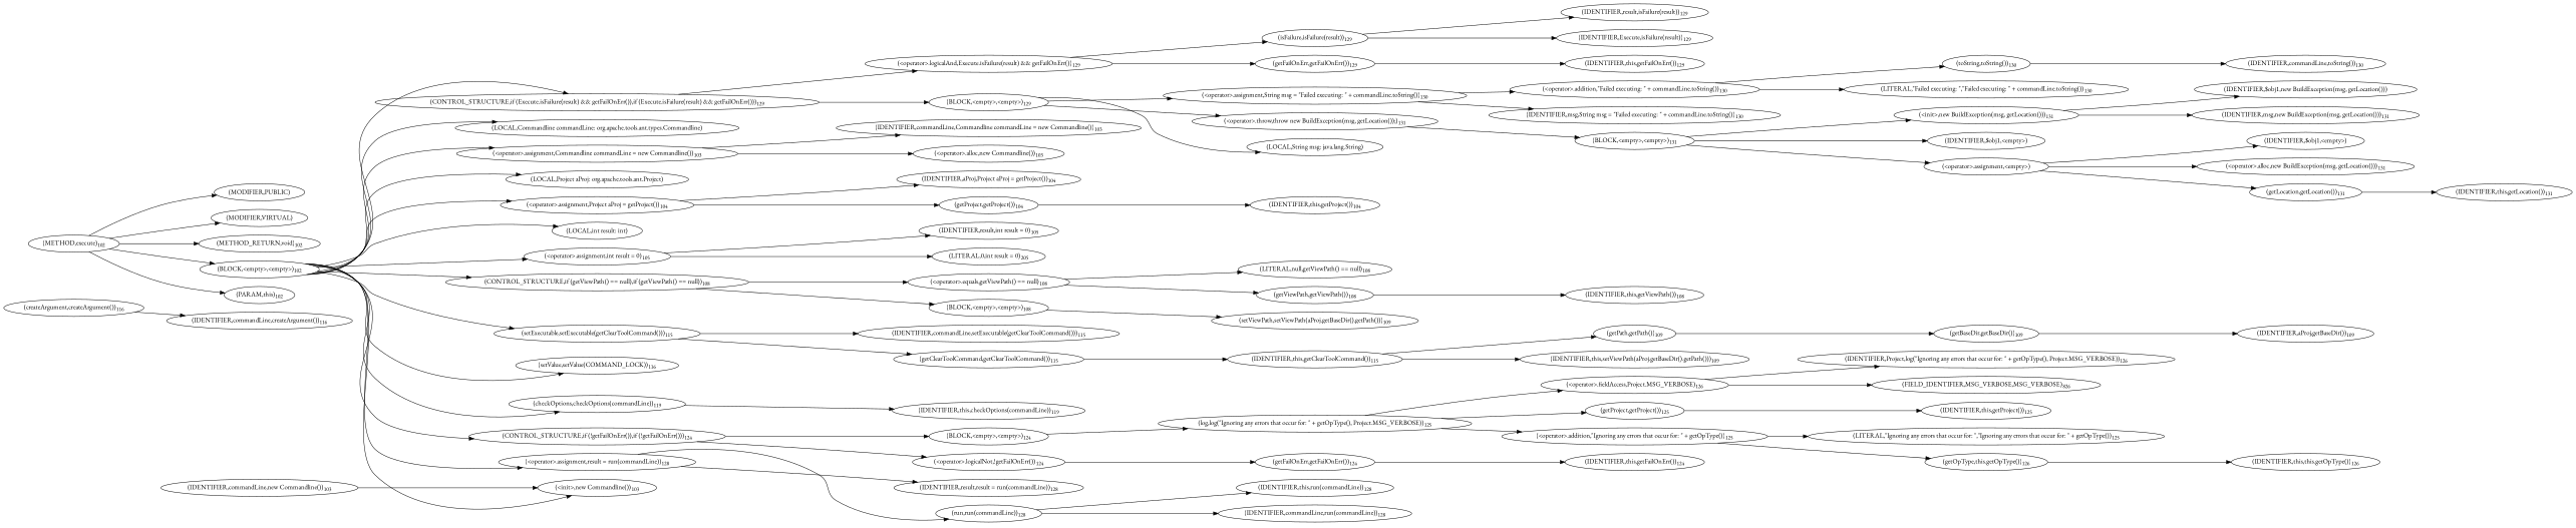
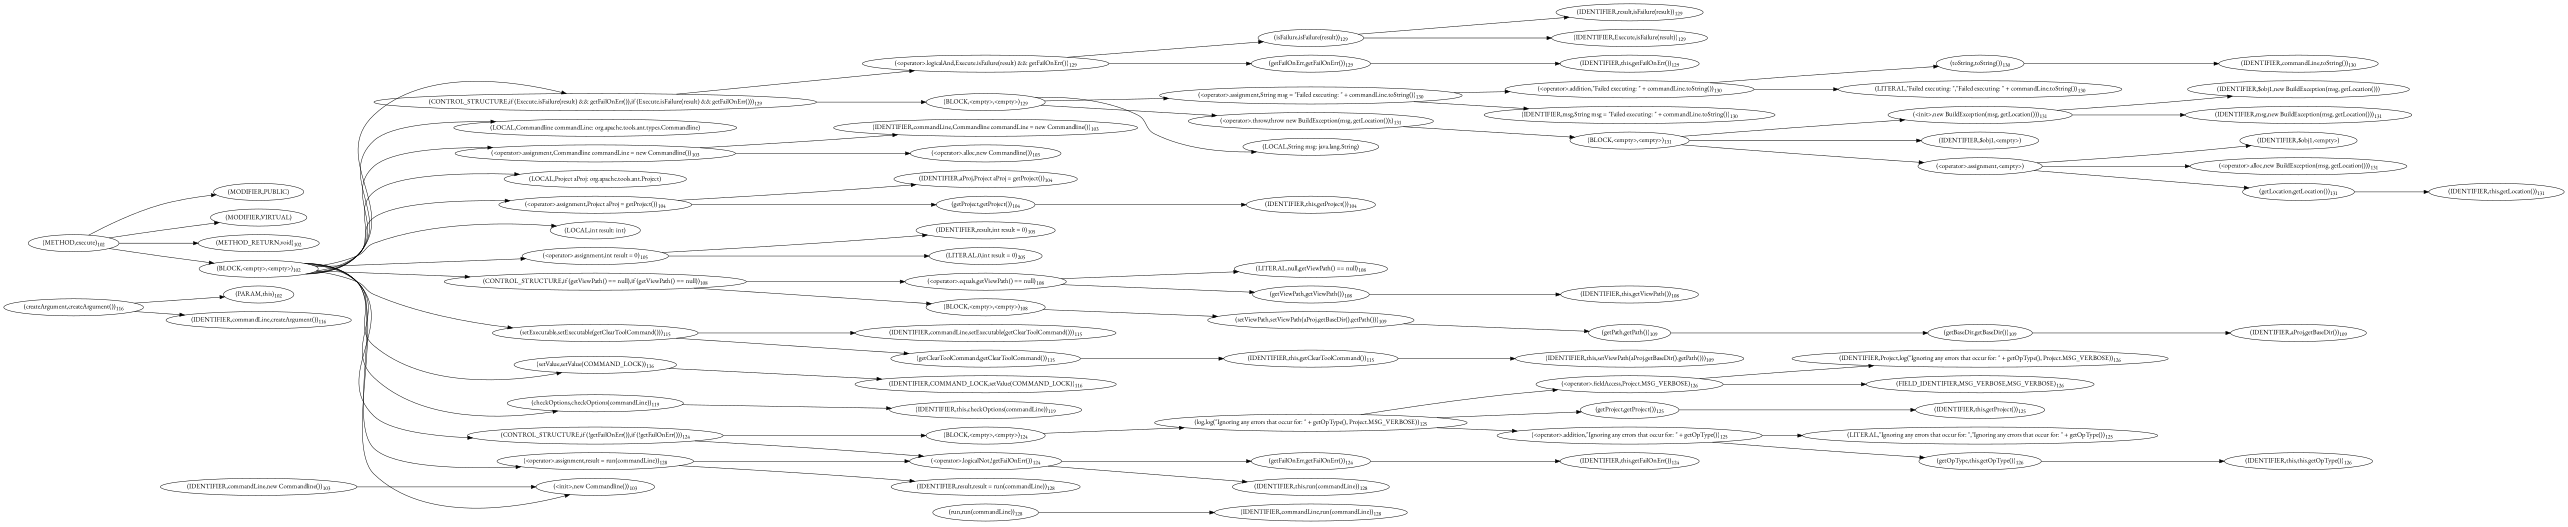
  digraph {
    fontname="EB Garamond"
    rankdir=LR
    node [fontname="EB Garamond"]
    edge [fontname="EB Garamond"]
    n1 [label=<(METHOD,execute)<SUB>102</SUB>>]
    n2 [label=<(PARAM,this)<SUB>102</SUB>>]
    n3 [label=<(BLOCK,&lt;empty&gt;,&lt;empty&gt;)<SUB>102</SUB>>]
    n4 [label=<(MODIFIER,PUBLIC)>]
    n5 [label=<(MODIFIER,VIRTUAL)>]
    n6 [label=<(METHOD_RETURN,void)<SUB>102</SUB>>]
    n7 [label=<(LOCAL,Commandline commandLine: org.apache.tools.ant.types.Commandline)>]
    n8 [label=<(&lt;operator&gt;.assignment,Commandline commandLine = new Commandline())<SUB>103</SUB>>]
    n9 [label=<(&lt;init&gt;,new Commandline())<SUB>103</SUB>>]
    n10 [label=<(LOCAL,Project aProj: org.apache.tools.ant.Project)>]
    n11 [label=<(&lt;operator&gt;.assignment,Project aProj = getProject())<SUB>104</SUB>>]
    n12 [label=<(LOCAL,int result: int)>]
    n13 [label=<(&lt;operator&gt;.assignment,int result = 0)<SUB>105</SUB>>]
    n14 [label=<(CONTROL_STRUCTURE,if (getViewPath() == null),if (getViewPath() == null))<SUB>108</SUB>>]
    n15 [label=<(setExecutable,setExecutable(getClearToolCommand()))<SUB>115</SUB>>]
    n16 [label=<(setValue,setValue(COMMAND_LOCK))<SUB>116</SUB>>]
    n17 [label=<(checkOptions,checkOptions(commandLine))<SUB>119</SUB>>]
    n18 [label=<(CONTROL_STRUCTURE,if (!getFailOnErr()),if (!getFailOnErr()))<SUB>124</SUB>>]
    n19 [label=<(&lt;operator&gt;.assignment,result = run(commandLine))<SUB>128</SUB>>]
    n20 [label=<(CONTROL_STRUCTURE,if (Execute.isFailure(result) &amp;&amp; getFailOnErr()),if (Execute.isFailure(result) &amp;&amp; getFailOnErr()))<SUB>129</SUB>>]
    n21 [label=<(IDENTIFIER,commandLine,Commandline commandLine = new Commandline())<SUB>103</SUB>>]
    n22 [label=<(&lt;operator&gt;.alloc,new Commandline())<SUB>103</SUB>>]
    n23 [label=<(IDENTIFIER,aProj,Project aProj = getProject())<SUB>104</SUB>>]
    n24 [label=<(getProject,getProject())<SUB>104</SUB>>]
    n25 [label=<(IDENTIFIER,result,int result = 0)<SUB>105</SUB>>]
    n26 [label=<(LITERAL,0,int result = 0)<SUB>205</SUB>>]
    n27 [label=<(&lt;operator&gt;.equals,getViewPath() == null)<SUB>108</SUB>>]
    n28 [label=<(BLOCK,&lt;empty&gt;,&lt;empty&gt;)<SUB>108</SUB>>]
    n29 [label=<(IDENTIFIER,commandLine,setExecutable(getClearToolCommand()))<SUB>115</SUB>>]
    n30 [label=<(getClearToolCommand,getClearToolCommand())<SUB>115</SUB>>]
+   n31 [label=<(IDENTIFIER,COMMAND_LOCK,setValue(COMMAND_LOCK))<SUB>116</SUB>>]
    n32 [label=<(IDENTIFIER,this,checkOptions(commandLine))<SUB>119</SUB>>]
    n33 [label=<(&lt;operator&gt;.logicalNot,!getFailOnErr())<SUB>124</SUB>>]
    n34 [label=<(BLOCK,&lt;empty&gt;,&lt;empty&gt;)<SUB>124</SUB>>]
    n35 [label=<(IDENTIFIER,result,result = run(commandLine))<SUB>128</SUB>>]
    n36 [label=<(run,run(commandLine))<SUB>128</SUB>>]
    n37 [label=<(&lt;operator&gt;.logicalAnd,Execute.isFailure(result) &amp;&amp; getFailOnErr())<SUB>129</SUB>>]
    n38 [label=<(BLOCK,&lt;empty&gt;,&lt;empty&gt;)<SUB>129</SUB>>]
    n39 [label=<(IDENTIFIER,commandLine,new Commandline())<SUB>103</SUB>>]
    n40 [label=<(IDENTIFIER,this,getProject())<SUB>104</SUB>>]
    n41 [label=<(getViewPath,getViewPath())<SUB>108</SUB>>]
    n42 [label=<(LITERAL,null,getViewPath() == null)<SUB>108</SUB>>]
    n43 [label=<(setViewPath,setViewPath(aProj.getBaseDir().getPath()))<SUB>109</SUB>>]
    n44 [label=<(IDENTIFIER,this,getViewPath())<SUB>108</SUB>>]
    n45 [label=<(getPath,getPath())<SUB>109</SUB>>]
    n46 [label=<(IDENTIFIER,this,setViewPath(aProj.getBaseDir().getPath()))<SUB>109</SUB>>]
    n47 [label=<(getBaseDir,getBaseDir())<SUB>109</SUB>>]
    n48 [label=<(IDENTIFIER,aProj,getBaseDir())<SUB>109</SUB>>]
    n49 [label=<(IDENTIFIER,this,getClearToolCommand())<SUB>115</SUB>>]
    n50 [label=<(createArgument,createArgument())<SUB>116</SUB>>]
    n51 [label=<(IDENTIFIER,commandLine,createArgument())<SUB>116</SUB>>]
    n52 [label=<(getFailOnErr,getFailOnErr())<SUB>124</SUB>>]
    n53 [label=<(log,log(&quot;Ignoring any errors that occur for: &quot; + getOpType(), Project.MSG_VERBOSE))<SUB>125</SUB>>]
    n54 [label=<(IDENTIFIER,this,getFailOnErr())<SUB>124</SUB>>]
    n55 [label=<(getProject,getProject())<SUB>125</SUB>>]
    n56 [label=<(&lt;operator&gt;.addition,&quot;Ignoring any errors that occur for: &quot; + getOpType())<SUB>125</SUB>>]
    n57 [label=<(&lt;operator&gt;.fieldAccess,Project.MSG_VERBOSE)<SUB>126</SUB>>]
    n58 [label=<(IDENTIFIER,this,getProject())<SUB>125</SUB>>]
    n59 [label=<(LITERAL,&quot;Ignoring any errors that occur for: &quot;,&quot;Ignoring any errors that occur for: &quot; + getOpType())<SUB>125</SUB>>]
    n60 [label=<(getOpType,this.getOpType())<SUB>126</SUB>>]
    n61 [label=<(IDENTIFIER,Project,log(&quot;Ignoring any errors that occur for: &quot; + getOpType(), Project.MSG_VERBOSE))<SUB>126</SUB>>]
-   n62 [label=<(FIELD_IDENTIFIER,MSG_VERBOSE,MSG_VERBOSE)<SUB>826</SUB>>]
+   n62 [label=<(FIELD_IDENTIFIER,MSG_VERBOSE,MSG_VERBOSE)<SUB>126</SUB>>]
    n63 [label=<(IDENTIFIER,this,this.getOpType())<SUB>126</SUB>>]
    n64 [label=<(IDENTIFIER,this,run(commandLine))<SUB>128</SUB>>]
    n65 [label=<(IDENTIFIER,commandLine,run(commandLine))<SUB>128</SUB>>]
    n66 [label=<(isFailure,isFailure(result))<SUB>129</SUB>>]
    n67 [label=<(getFailOnErr,getFailOnErr())<SUB>129</SUB>>]
    n68 [label=<(LOCAL,String msg: java.lang.String)>]
    n69 [label=<(&lt;operator&gt;.assignment,String msg = &quot;Failed executing: &quot; + commandLine.toString())<SUB>130</SUB>>]
    n70 [label=<(&lt;operator&gt;.throw,throw new BuildException(msg, getLocation());)<SUB>131</SUB>>]
    n71 [label=<(IDENTIFIER,Execute,isFailure(result))<SUB>129</SUB>>]
    n72 [label=<(IDENTIFIER,result,isFailure(result))<SUB>129</SUB>>]
    n73 [label=<(IDENTIFIER,this,getFailOnErr())<SUB>129</SUB>>]
    n74 [label=<(IDENTIFIER,msg,String msg = &quot;Failed executing: &quot; + commandLine.toString())<SUB>130</SUB>>]
    n75 [label=<(&lt;operator&gt;.addition,&quot;Failed executing: &quot; + commandLine.toString())<SUB>130</SUB>>]
    n76 [label=<(BLOCK,&lt;empty&gt;,&lt;empty&gt;)<SUB>131</SUB>>]
    n77 [label=<(LITERAL,&quot;Failed executing: &quot;,&quot;Failed executing: &quot; + commandLine.toString())<SUB>130</SUB>>]
    n78 [label=<(toString,toString())<SUB>130</SUB>>]
    n79 [label=<(IDENTIFIER,commandLine,toString())<SUB>130</SUB>>]
    n80 [label=<(&lt;operator&gt;.assignment,&lt;empty&gt;)>]
    n81 [label=<(&lt;init&gt;,new BuildException(msg, getLocation()))<SUB>131</SUB>>]
    n82 [label=<(IDENTIFIER,$obj1,&lt;empty&gt;)>]
    n83 [label=<(IDENTIFIER,$obj1,&lt;empty&gt;)>]
    n84 [label=<(&lt;operator&gt;.alloc,new BuildException(msg, getLocation()))<SUB>131</SUB>>]
    n85 [label=<(getLocation,getLocation())<SUB>131</SUB>>]
    n86 [label=<(IDENTIFIER,$obj1,new BuildException(msg, getLocation()))>]
    n87 [label=<(IDENTIFIER,msg,new BuildException(msg, getLocation()))<SUB>131</SUB>>]
    n88 [label=<(IDENTIFIER,this,getLocation())<SUB>131</SUB>>]
-   n1 -> n2
+   n50 -> n2
    n1 -> n3
    n1 -> n4
    n1 -> n5
    n1 -> n6
    n3 -> n7
    n3 -> n8
    n3 -> n9
    n3 -> n10
    n3 -> n11
    n3 -> n12
    n3 -> n13
    n3 -> n14
    n3 -> n15
    n3 -> n16
    n3 -> n17
    n3 -> n18
    n3 -> n19
    n3 -> n20
    n8 -> n21
    n8 -> n22
    n11 -> n23
    n11 -> n24
    n13 -> n25
    n13 -> n26
    n14 -> n27
    n14 -> n28
    n15 -> n29
    n15 -> n30
+   n16 -> n31
    n17 -> n32
    n18 -> n33
    n18 -> n34
    n19 -> n35
-   n19 -> n36
+   n19 -> n33
    n20 -> n37
    n20 -> n38
    n24 -> n40
    n27 -> n41
    n27 -> n42
    n28 -> n43
    n30 -> n49
    n33 -> n52
    n34 -> n53
-   n36 -> n64
+   n33 -> n64
    n36 -> n65
    n37 -> n66
    n37 -> n67
    n38 -> n68
    n38 -> n69
    n38 -> n70
    n39 -> n9
    n41 -> n44
-   n49 -> n45
+   n43 -> n45
    n45 -> n47
    n47 -> n48
    n49 -> n46
    n50 -> n51
    n52 -> n54
    n53 -> n55
    n53 -> n56
    n53 -> n57
    n55 -> n58
    n56 -> n59
    n56 -> n60
    n57 -> n61
    n57 -> n62
    n60 -> n63
    n66 -> n71
    n66 -> n72
    n67 -> n73
    n69 -> n74
    n69 -> n75
    n70 -> n76
    n75 -> n77
    n75 -> n78
    n76 -> n80
    n76 -> n81
    n76 -> n82
    n78 -> n79
    n80 -> n83
    n80 -> n84
    n80 -> n85
    n81 -> n86
    n81 -> n87
    n85 -> n88
  }
